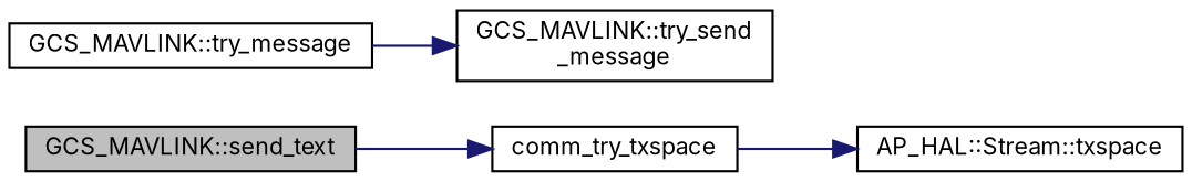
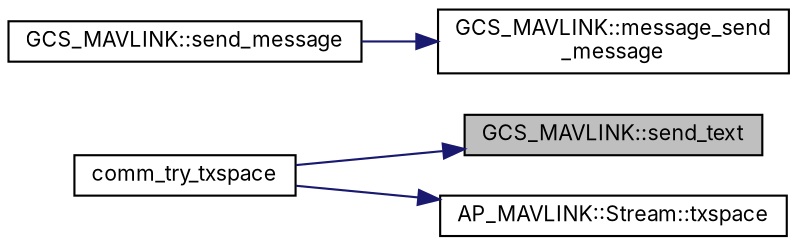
  digraph {
    fontname=Inter
    rankdir=LR
    node [color=black fillcolor=white fontname=Inter fontsize=10 shape=record style=filled]
    edge [color=midnightblue fontname=Inter fontsize=10 labelfontname=Helvetica labelfontsize=10 style=solid]
    n1 [fillcolor=grey75 fontcolor=black height=0.2 label="GCS_MAVLINK::send_text" width=0.4]
    n2 [height=0.2 label=comm_try_txspace width=0.4]
-   n3 [height=0.2 label="AP_HAL::Stream::txspace" width=0.4]
-   n4 [height=0.2 label="GCS_MAVLINK::try_message" width=0.4]
-   n5 [height=0.2 label="GCS_MAVLINK::try_send\l_message" width=0.4]
-   n1 -> n2
+   n3 [height=0.2 label="AP_MAVLINK::Stream::txspace" width=0.4]
+   n4 [height=0.2 label="GCS_MAVLINK::send_message" width=0.4]
+   n5 [height=0.2 label="GCS_MAVLINK::message_send\l_message" width=0.4]
+   n2 -> n1
    n2 -> n3
    n4 -> n5
  }
